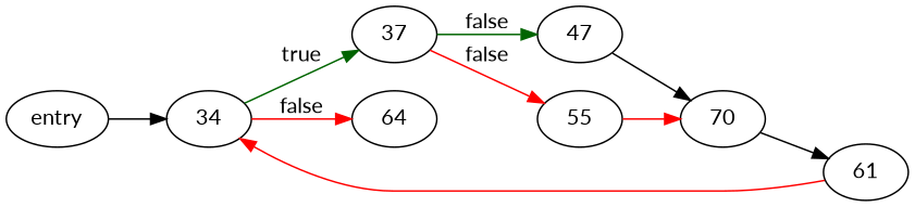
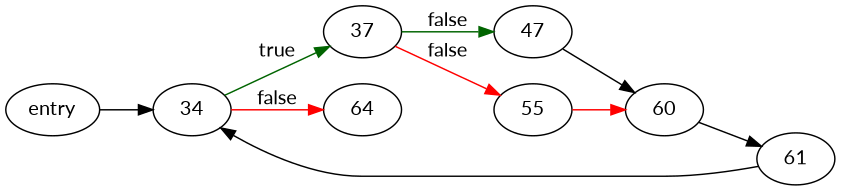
  digraph {
    fontname=Lato
    rankdir=LR
    node [fontname=Lato]
    edge [fontname=Lato]
    n1 [label=entry]
    34
    37
    64
    47
    55
-   60 [label=70]
+   60
    61
    n1 -> 34
    34 -> 37 [color=darkgreen label=true]
    34 -> 64 [color=red label=false]
    37 -> 47 [color=darkgreen label=false]
    37 -> 55 [color=red label=false]
    47 -> 60
    55 -> 60 [color=red]
    60 -> 61
-   61 -> 34 [color=red]
+   61 -> 34
  }
